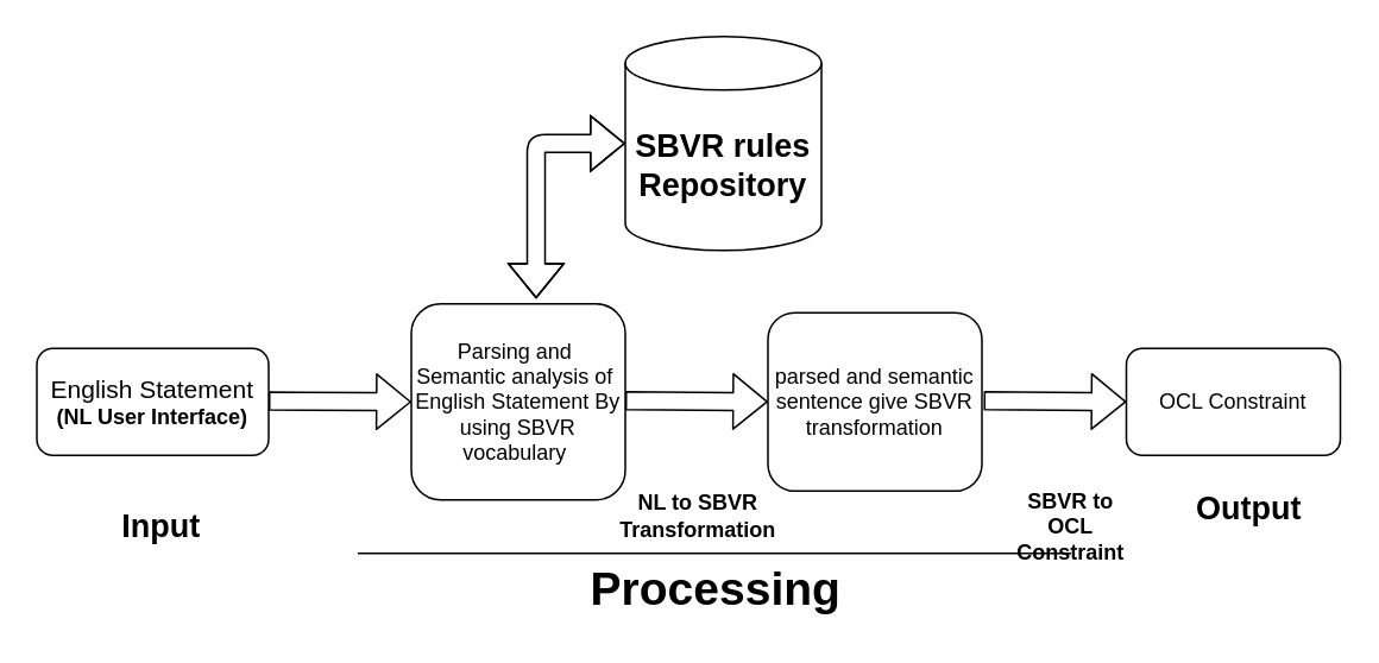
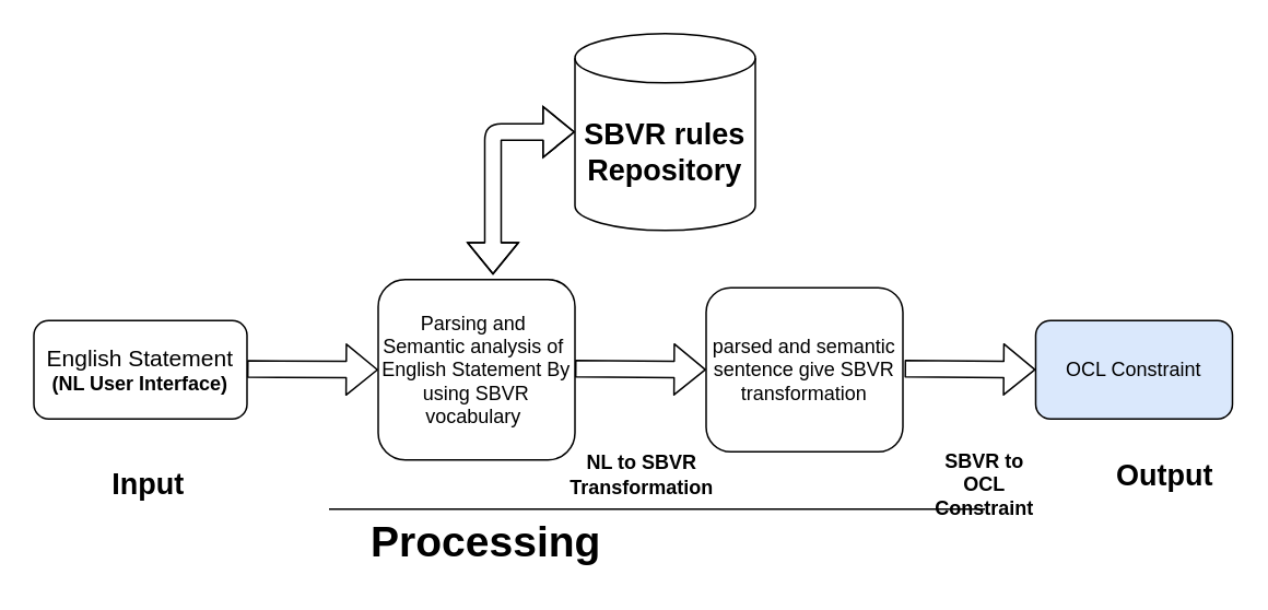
  <mxCell id="0" />
  <mxCell id="1" parent="0" />
  <mxCell id="2" value="Parsing and&amp;nbsp; Semantic analysis of&amp;nbsp; English Statement By using SBVR vocabulary&amp;nbsp;" style="rounded=1;whiteSpace=wrap;html=1;" vertex="1" parent="1"><mxGeometry x="230" y="170" width="120" height="110" as="geometry" /></mxCell>
  <mxCell id="3" value="parsed and semantic sentence give SBVR transformation" style="rounded=1;whiteSpace=wrap;html=1;" vertex="1" parent="1"><mxGeometry x="430" y="175" width="120" height="100" as="geometry" /></mxCell>
  <mxCell id="4" value="&lt;font&gt;&lt;font style=&quot;font-size: 14px&quot;&gt;English Statement&lt;/font&gt;&lt;br&gt;&lt;/font&gt;&lt;b&gt;(NL User Interface)&lt;/b&gt;" style="rounded=1;whiteSpace=wrap;html=1;" vertex="1" parent="1"><mxGeometry x="20" y="195" width="130" height="60" as="geometry" /></mxCell>
  <mxCell id="5" value="Input" style="text;html=1;strokeColor=none;fillColor=none;align=center;verticalAlign=middle;whiteSpace=wrap;rounded=0;fontSize=18;fontStyle=1" vertex="1" parent="1"><mxGeometry x="65" y="279" width="50" height="31" as="geometry" /></mxCell>
- <mxCell id="6" value="&lt;b&gt;Processing&lt;/b&gt;" style="text;html=1;strokeColor=none;fillColor=none;align=center;verticalAlign=middle;whiteSpace=wrap;rounded=0;fontSize=26;" vertex="1" parent="1"><mxGeometry x="291" y="310" width="220" height="40" as="geometry" /></mxCell>
- <mxCell id="7" value="Output" style="text;html=1;strokeColor=none;fillColor=none;align=center;verticalAlign=middle;whiteSpace=wrap;rounded=0;fontSize=18;fontStyle=1" vertex="1" parent="1"><mxGeometry x="670" y="269" width="60" height="31" as="geometry" /></mxCell>
- <mxCell id="8" value="OCL Constraint" style="rounded=1;whiteSpace=wrap;html=1;" vertex="1" parent="1"><mxGeometry x="631" y="195" width="120" height="60" as="geometry" /></mxCell>
+ <mxCell id="6" value="&lt;b&gt;Processing&lt;/b&gt;" style="text;html=1;strokeColor=none;fillColor=none;align=center;verticalAlign=middle;whiteSpace=wrap;rounded=0;fontSize=26;" vertex="1" parent="1"><mxGeometry x="186" y="310" width="220" height="40" as="geometry" /></mxCell>
+ <mxCell id="7" value="Output" style="text;html=1;strokeColor=none;fillColor=none;align=center;verticalAlign=middle;whiteSpace=wrap;rounded=0;fontSize=18;fontStyle=1" vertex="1" parent="1"><mxGeometry x="680" y="274" width="60" height="31" as="geometry" /></mxCell>
+ <mxCell id="8" value="OCL Constraint" style="rounded=1;whiteSpace=wrap;html=1;fillColor=#dae8fc;" vertex="1" parent="1"><mxGeometry x="631" y="195" width="120" height="60" as="geometry" /></mxCell>
  <mxCell id="9" value="&lt;b&gt;NL to SBVR Transformation&lt;/b&gt;" style="text;html=1;strokeColor=none;fillColor=none;align=center;verticalAlign=middle;whiteSpace=wrap;rounded=0;" vertex="1" parent="1"><mxGeometry x="361" y="274" width="60" height="30" as="geometry" /></mxCell>
  <mxCell id="10" value="&lt;b&gt;SBVR to OCL Constraint&lt;/b&gt;" style="text;html=1;strokeColor=none;fillColor=none;align=center;verticalAlign=middle;whiteSpace=wrap;rounded=0;" vertex="1" parent="1"><mxGeometry x="570" y="280" width="60" height="30" as="geometry" /></mxCell>
  <mxCell id="11" value="" style="shape=flexArrow;endArrow=classic;html=1;" edge="1" parent="1"><mxGeometry width="50" height="50" relative="1" as="geometry"><mxPoint x="150" y="224.5" as="sourcePoint" /><mxPoint x="230" y="225" as="targetPoint" /></mxGeometry></mxCell>
  <mxCell id="12" value="" style="shape=flexArrow;endArrow=classic;html=1;" edge="1" parent="1"><mxGeometry width="50" height="50" relative="1" as="geometry"><mxPoint x="551" y="224.41" as="sourcePoint" /><mxPoint x="631" y="224.91" as="targetPoint" /></mxGeometry></mxCell>
  <mxCell id="13" value="" style="shape=flexArrow;endArrow=classic;html=1;" edge="1" parent="1"><mxGeometry width="50" height="50" relative="1" as="geometry"><mxPoint x="350" y="224.41" as="sourcePoint" /><mxPoint x="430" y="224.91" as="targetPoint" /></mxGeometry></mxCell>
  <mxCell id="14" value="" style="endArrow=none;html=1;fontSize=26;" edge="1" parent="1"><mxGeometry width="50" height="50" relative="1" as="geometry"><mxPoint x="200" y="310" as="sourcePoint" /><mxPoint x="600" y="310" as="targetPoint" /></mxGeometry></mxCell>
  <mxCell id="15" value="&lt;span style=&quot;font-weight: 700&quot;&gt;SBVR rules Repository&lt;/span&gt;" style="shape=cylinder3;whiteSpace=wrap;html=1;boundedLbl=1;backgroundOutline=1;size=15;fontSize=18;" vertex="1" parent="1"><mxGeometry x="350" y="20" width="110" height="120" as="geometry" /></mxCell>
  <mxCell id="16" value="" style="shape=flexArrow;endArrow=classic;startArrow=classic;html=1;fontSize=18;" edge="1" parent="1"><mxGeometry width="50" height="50" relative="1" as="geometry"><mxPoint x="300" y="167" as="sourcePoint" /><mxPoint x="350" y="80" as="targetPoint" /><Array as="points"><mxPoint x="300" y="80" /></Array></mxGeometry></mxCell>
